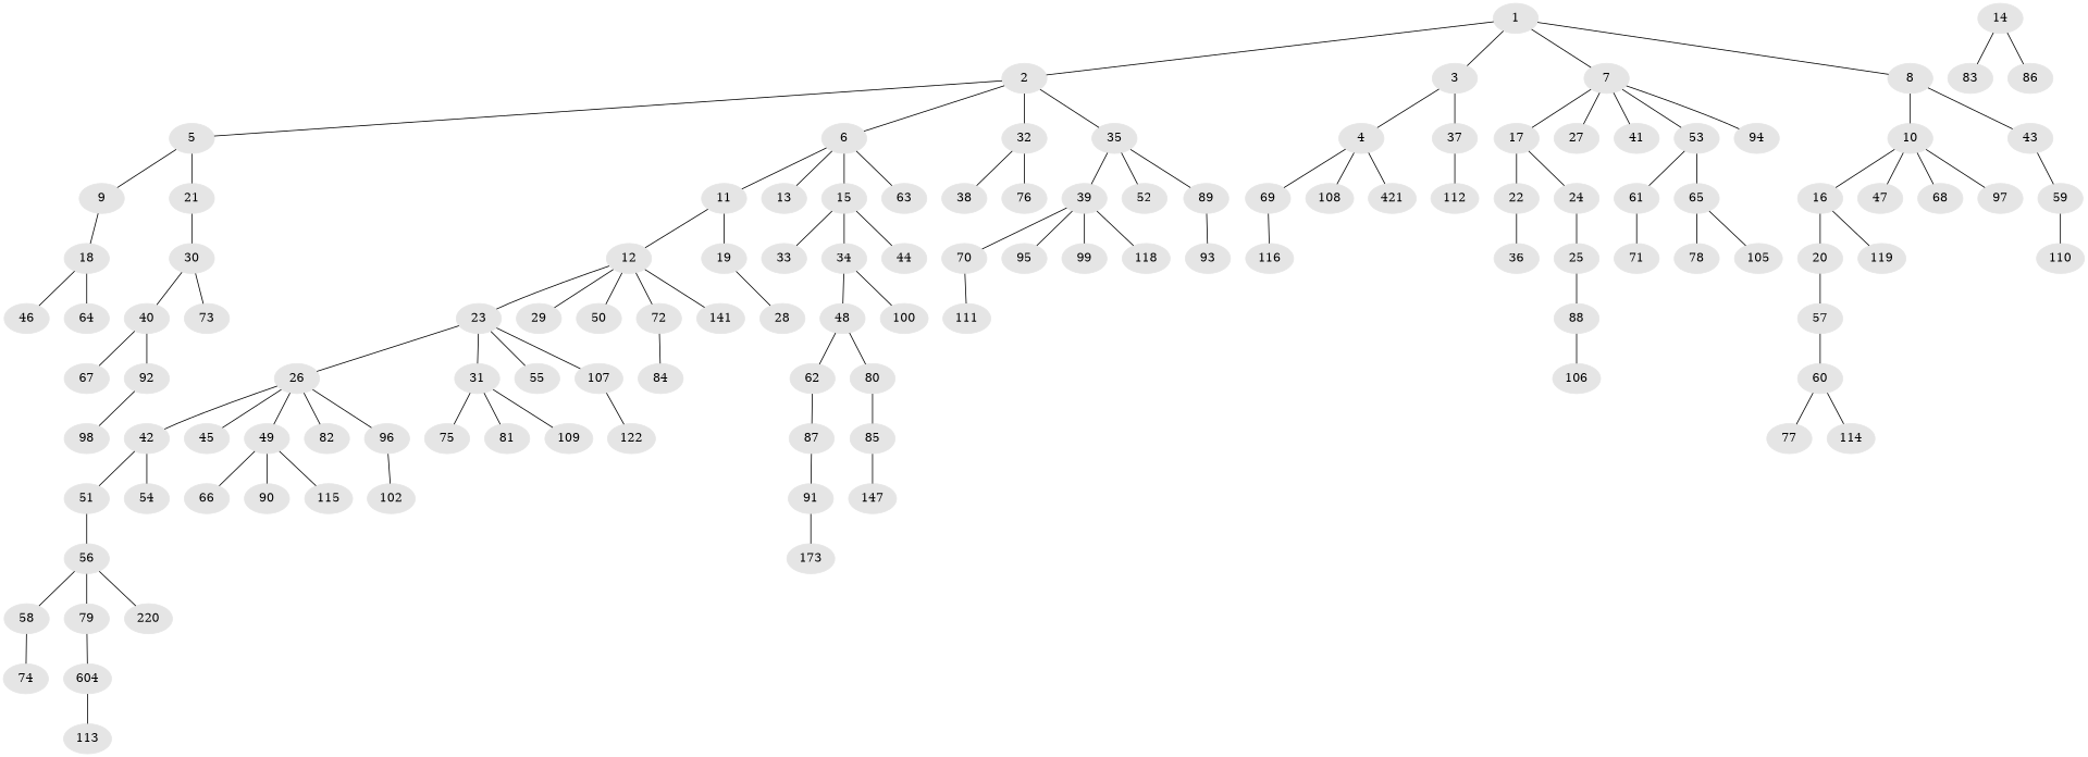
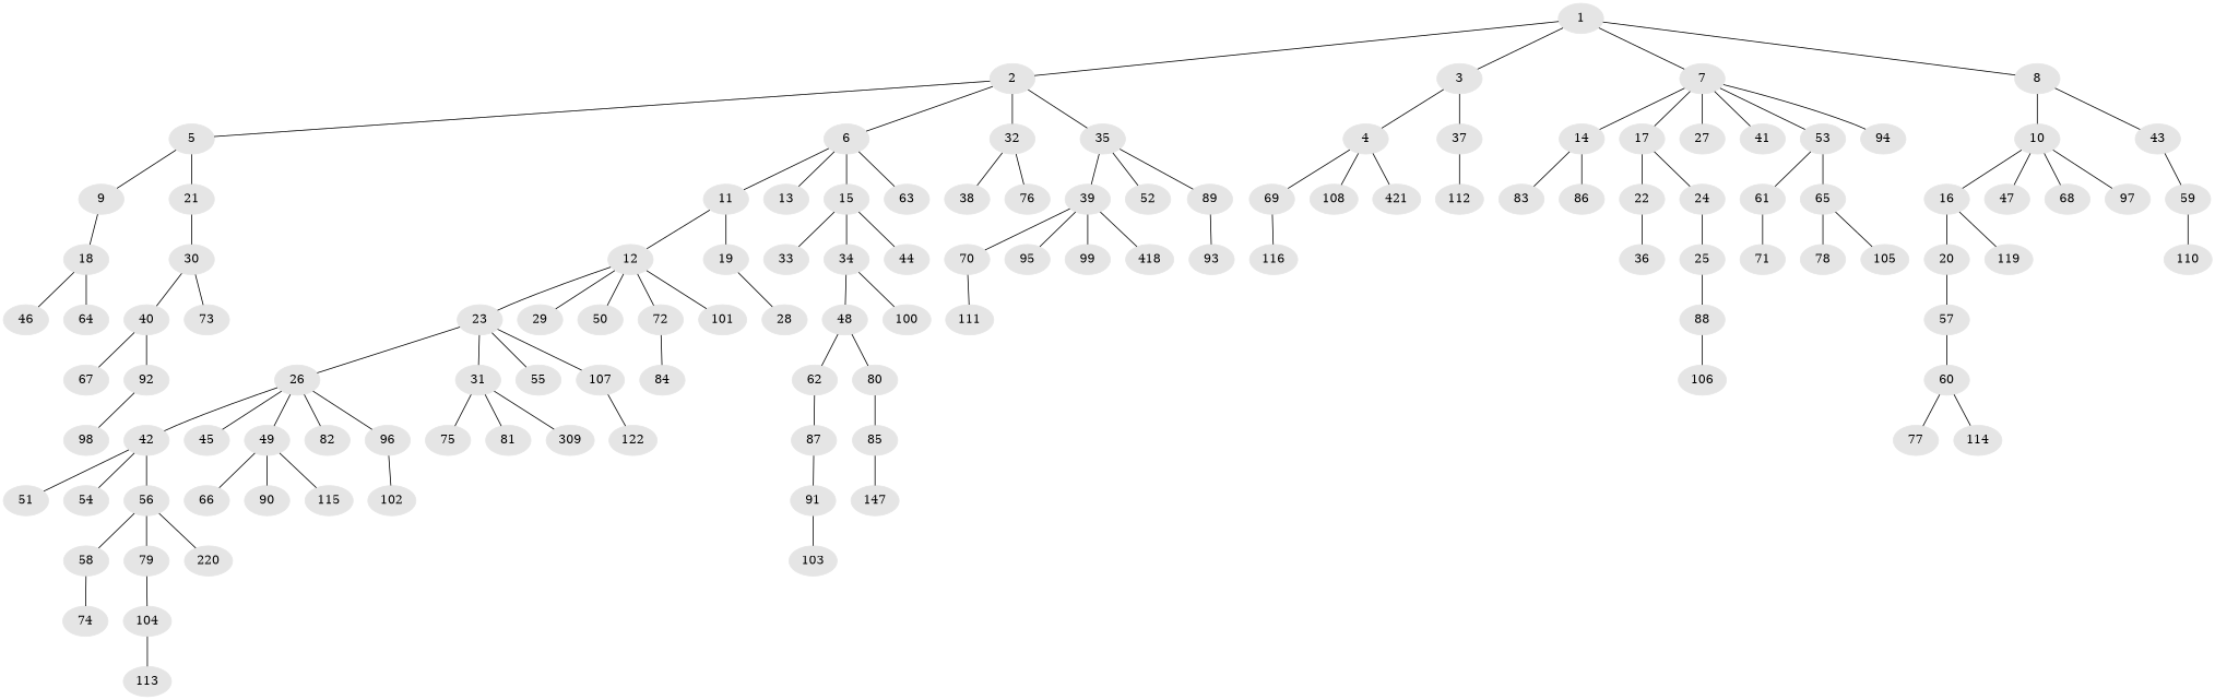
  graph {
    node [color=gray90 style=filled]
    1
    2
    3
    7
    8
    5
    6
    32
    35
    4
    37
    14
    17
    27
    41
    53
    94
    10
    43
    9
    21
    11
    13
    15
    63
    38
    76
    39
    52
    89
    69
    108
    n33 [label=421]
    112
    116
    18
    30
    12
    19
    33
    34
    44
    83
    86
    22
    24
    61
    65
    16
    47
    68
    97
    59
    46
    64
    20
    119
    23
    29
    50
    72
-   101 [label=141]
+   101
    28
    26
    31
    55
    107
    84
    48
    100
    57
    36
    25
    60
    40
    73
    42
    45
    49
    82
    96
    75
    81
-   109
+   109 [label=309]
    122
    88
    106
    51
    54
    66
    90
    115
    102
    67
    92
    62
    80
    70
    95
    99
-   118
+   118 [label=418]
    93
    111
    98
    56
    110
    87
    85
    58
    79
    n111 [label=220]
    71
    78
    105
    74
-   104 [label=604]
+   104
    77
    114
    91
    113
    n121 [label=147]
-   103 [label=173]
+   103
    1 -- 2
    1 -- 3
    1 -- 7
    1 -- 8
    2 -- 5
    2 -- 6
    2 -- 32
    2 -- 35
    3 -- 4
    3 -- 37
+   7 -- 14
    7 -- 17
    7 -- 27
    7 -- 41
    7 -- 53
    7 -- 94
    8 -- 10
    8 -- 43
    5 -- 9
    5 -- 21
    6 -- 11
    6 -- 13
    6 -- 15
    6 -- 63
    32 -- 38
    32 -- 76
    35 -- 39
    35 -- 52
    35 -- 89
    4 -- 69
    4 -- 108
    4 -- n33
    37 -- 112
    14 -- 83
    14 -- 86
    17 -- 22
    17 -- 24
    53 -- 61
    53 -- 65
    10 -- 16
    10 -- 47
    10 -- 68
    10 -- 97
    43 -- 59
    9 -- 18
    21 -- 30
    11 -- 12
    11 -- 19
    15 -- 33
    15 -- 34
    15 -- 44
    39 -- 70
    39 -- 95
    39 -- 99
    39 -- 118
    89 -- 93
    69 -- 116
    18 -- 46
    18 -- 64
    30 -- 40
    30 -- 73
    12 -- 23
    12 -- 29
    12 -- 50
    12 -- 72
    12 -- 101
    19 -- 28
    34 -- 48
    34 -- 100
    22 -- 36
    24 -- 25
    61 -- 71
    65 -- 78
    65 -- 105
    16 -- 20
    16 -- 119
    59 -- 110
    20 -- 57
    23 -- 26
    23 -- 31
    23 -- 55
    23 -- 107
    72 -- 84
    26 -- 42
    26 -- 45
    26 -- 49
    26 -- 82
    26 -- 96
    31 -- 75
    31 -- 81
    31 -- 109
    107 -- 122
    48 -- 62
    48 -- 80
    57 -- 60
    25 -- 88
    60 -- 77
    60 -- 114
    40 -- 67
    40 -- 92
    42 -- 51
    42 -- 54
    49 -- 66
    49 -- 90
    49 -- 115
    96 -- 102
    88 -- 106
-   51 -- 56
+   42 -- 56
    92 -- 98
    62 -- 87
    80 -- 85
    70 -- 111
    56 -- 58
    56 -- 79
    56 -- n111
    87 -- 91
    85 -- n121
    58 -- 74
    79 -- 104
    104 -- 113
    91 -- 103
  }
